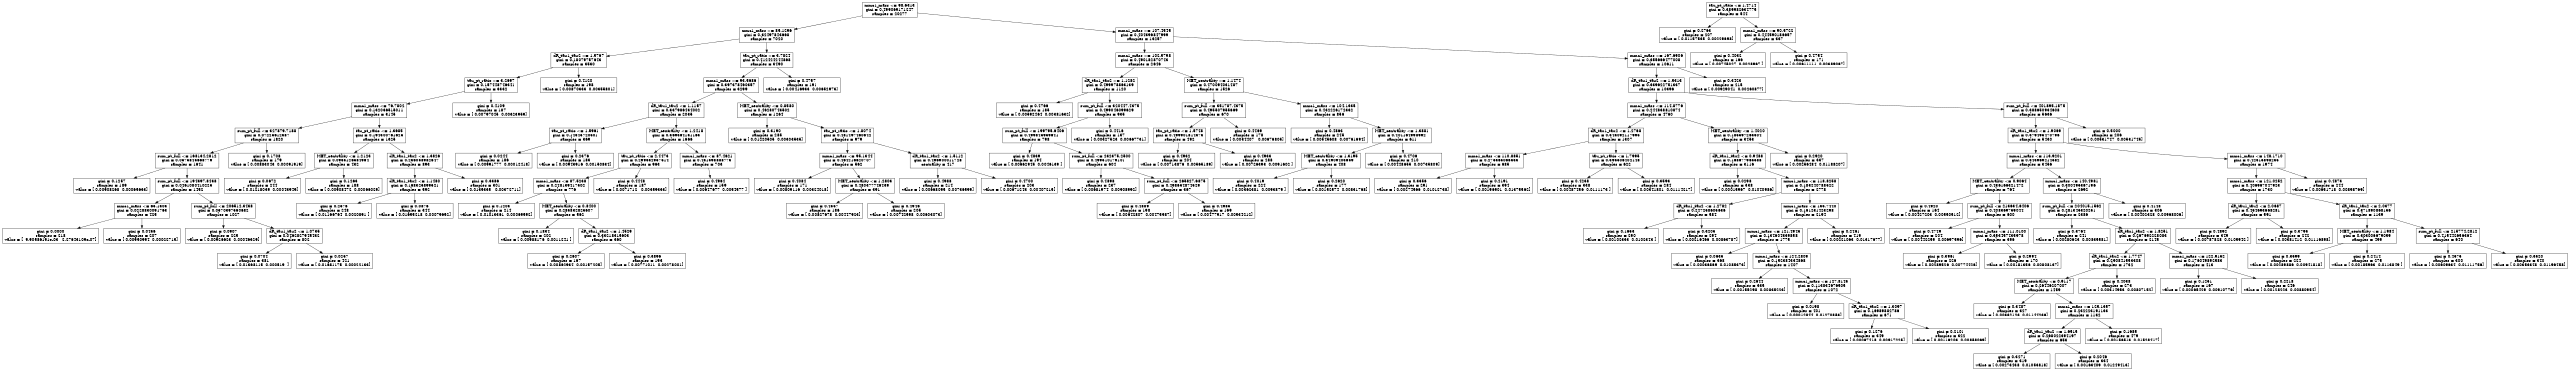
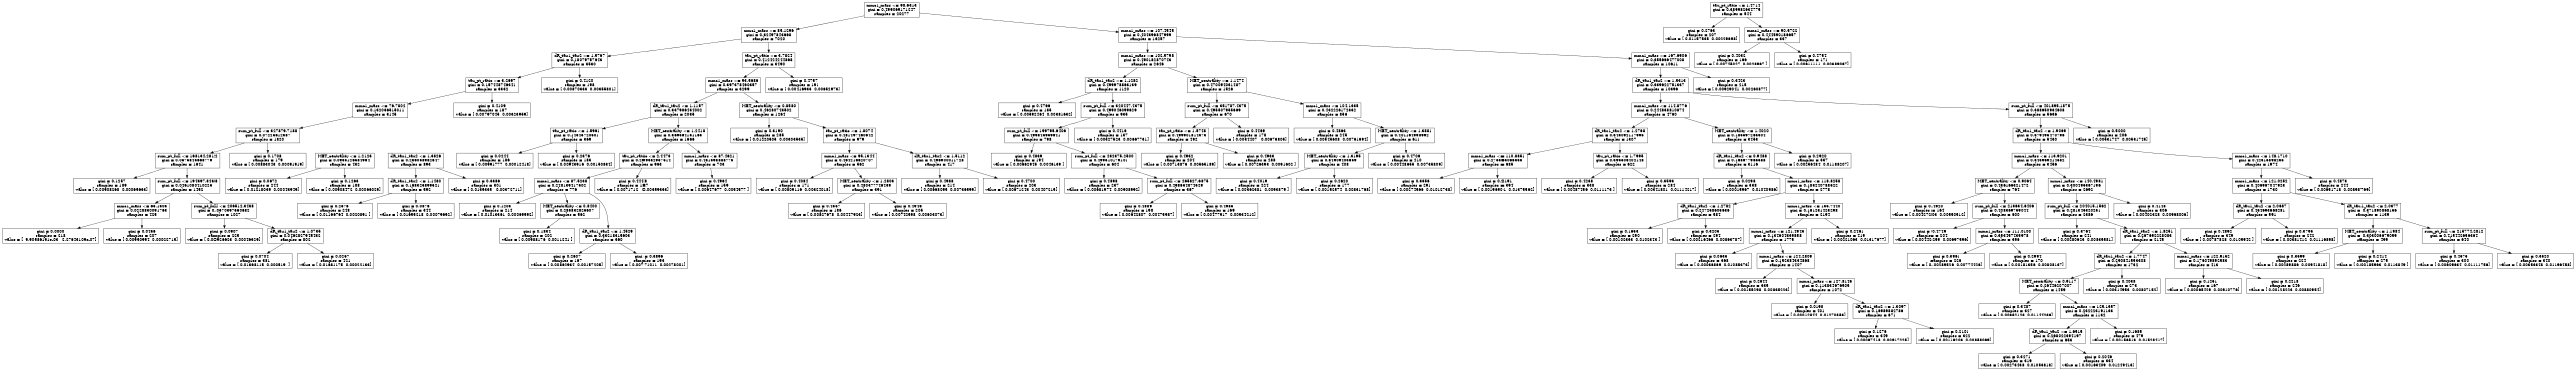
  digraph {
    node [shape=box]
    n1 [label="mmc1_mass <= 98.6313\ngini = 0.499069171247\nsamples = 20277"]
    n2 [label="mmc1_mass <= 85.1296\ngini = 0.32497843668\nsamples = 7020"]
    n3 [label="mmc1_mass <= 107.4545\ngini = 0.404396847999\nsamples = 13257"]
    n4 [label="dR_tau1_tau2 <= 1.5767\ngini = 0.18079757643\nsamples = 3530"]
    n5 [label="tau_pt_ratio <= 3.7824\ngini = 0.412424244868\nsamples = 3490"]
    n6 [label="mmc1_mass <= 102.5798\ngini = 0.490182870743\nsamples = 2646"]
    n7 [label="mmc1_mass <= 167.6906\ngini = 0.355666477008\nsamples = 10611"]
    n8 [label="tau_pt_ratio <= 3.2697\ngini = 0.157448746341\nsamples = 3332"]
    n9 [label="gini = 0.4120\nsamples = 198\nvalue = [ 0.00870333  0.00355801]"]
    n10 [label="mmc1_mass <= 93.5686\ngini = 0.397378460357\nsamples = 3299"]
    n11 [label="gini = 0.4757\nsamples = 191\nvalue = [ 0.00416933  0.00652973]"]
    n12 [label="mmc1_mass <= 76.7802\ngini = 0.132036515011\nsamples = 3145"]
    n13 [label="gini = 0.4109\nsamples = 187\nvalue = [ 0.00797045  0.00323959]"]
    n14 [label="sum_pt_full <= 327879.7188\ngini = 0.07225612387\nsamples = 1820"]
-   n15 [label="tau_pt_ratio <= 1.3685\ngini = 0.194300761625\nsamples = 1325"]
    n16 [label="sum_pt_full <= 168134.2812\ngini = 0.0575845668779\nsamples = 1641"]
    n17 [label="gini = 0.1708\nsamples = 179\nvalue = [ 0.00883043  0.00091919]"]
    n18 [label="MET_centrality <= 1.2123\ngini = 0.0935126584964\nsamples = 432"]
    n19 [label="dR_tau1_tau2 <= 1.3826\ngini = 0.236058982647\nsamples = 893"]
    n20 [label="gini = 0.1257\nsamples = 189\nvalue = [ 0.00908268  0.00065633]"]
    n21 [label="sum_pt_full <= 194397.8438\ngini = 0.0461080410225\nsamples = 1452"]
    n22 [label="mmc1_mass <= 65.1303\ngini = 0.0228830091763\nsamples = 425"]
    n23 [label="sum_pt_full <= 206512.3438\ngini = 0.0570397560682\nsamples = 1027"]
    n24 [label="gini = 0.0000\nsamples = 218\nvalue = [  9.90586191e-03   2.27643109e-07]"]
    n25 [label="gini = 0.0456\nsamples = 207\nvalue = [ 0.00950994  0.00022715]"]
    n26 [label="gini = 0.0907\nsamples = 225\nvalue = [ 0.00926623  0.00046329]"]
    n27 [label="dR_tau1_tau2 <= 1.0735\ngini = 0.0462827945432\nsamples = 802"]
    n28 [label="gini = 0.0704\nsamples = 381\nvalue = [ 0.01368115  0.000519  ]"]
    n29 [label="gini = 0.0257\nsamples = 421\nvalue = [ 0.01681175  0.00022133]"]
    n30 [label="gini = 0.0672\nsamples = 244\nvalue = [ 0.01218039  0.00043949]"]
    n31 [label="gini = 0.1263\nsamples = 188\nvalue = [ 0.00908472  0.00066029]"]
    n32 [label="dR_tau1_tau2 <= 1.1480\ngini = 0.168325899521\nsamples = 592"]
    n33 [label="gini = 0.3386\nsamples = 301\nvalue = [ 0.0135335   0.00372711]"]
    n34 [label="gini = 0.2576\nsamples = 248\nvalue = [ 0.01166764  0.0020891 ]"]
    n35 [label="gini = 0.0876\nsamples = 344\nvalue = [ 0.01655218  0.00079652]"]
    n36 [label="dR_tau1_tau2 <= 1.1157\ngini = 0.337986434002\nsamples = 2035"]
    n37 [label="MET_centrality <= 0.8580\ngini = 0.46280743502\nsamples = 1264"]
    n38 [label="tau_pt_ratio <= 1.5961\ngini = 0.14345720501\nsamples = 369"]
    n39 [label="MET_centrality <= 1.2418\ngini = 0.369364131163\nsamples = 1666"]
    n40 [label="gini = 0.3190\nsamples = 285\nvalue = [ 0.01220505  0.00303535]"]
    n41 [label="tau_pt_ratio <= 1.8074\ngini = 0.481497460642\nsamples = 979"]
    n42 [label="gini = 0.0244\nsamples = 186\nvalue = [ 0.00991777  0.00012418]"]
    n43 [label="gini = 0.2376\nsamples = 183\nvalue = [ 0.00943916  0.00150834]"]
    n44 [label="tau_pt_ratio <= 2.4473\ngini = 0.299332957514\nsamples = 963"]
    n45 [label="mmc1_mass <= 87.4621\ngini = 0.431598888773\nsamples = 703"]
    n46 [label="mmc1_mass <= 87.5238\ngini = 0.248139417502\nsamples = 776"]
    n47 [label="gini = 0.4448\nsamples = 187\nvalue = [ 0.0071712   0.00359333]"]
    n48 [label="gini = 0.4964\nsamples = 159\nvalue = [ 0.00647677  0.0054577 ]"]
    n49 [label="gini = 0.1203\nsamples = 214\nvalue = [ 0.01013361  0.00069592]"]
    n50 [label="MET_centrality <= 0.8400\ngini = 0.285832825607\nsamples = 562"]
    n51 [label="gini = 0.1834\nsamples = 202\nvalue = [ 0.00988176  0.0011241 ]"]
    n52 [label="dR_tau1_tau2 <= 1.4529\ngini = 0.33218315603\nsamples = 360"]
    n53 [label="gini = 0.2607\nsamples = 167\nvalue = [ 0.00862934  0.00157205]"]
    n54 [label="gini = 0.3896\nsamples = 193\nvalue = [ 0.00771011  0.00278001]"]
    n55 [label="tau_pt_ratio <= 1.4714\ngini = 0.389982634775\nsamples = 544"]
    n56 [label="gini = 0.2763\nsamples = 207\nvalue = [ 0.01157535  0.00229698]"]
    n57 [label="mmc1_mass <= 90.5722\ngini = 0.444590186657\nsamples = 337"]
    n58 [label="gini = 0.4032\nsamples = 166\nvalue = [ 0.00745027  0.0028967 ]"]
    n59 [label="gini = 0.4754\nsamples = 171\nvalue = [ 0.00611111  0.00389067]"]
    n60 [label="mmc1_mass <= 95.1344\ngini = 0.464216620707\nsamples = 562"]
-   n61 [label="dR_tau1_tau2 <= 1.5112\ngini = 0.496900011728\ncentrality = 417"]
+   n61 [label="dR_tau1_tau2 <= 1.5112\ngini = 0.496900011728\nsamples = 417"]
    n62 [label="gini = 0.4084\nsamples = 171\nvalue = [ 0.00809116  0.00324018]"]
    n63 [label="MET_centrality <= 1.2803\ngini = 0.480377746439\nsamples = 391"]
    n64 [label="gini = 0.4988\nsamples = 214\nvalue = [ 0.00668095  0.00736599]"]
    n65 [label="gini = 0.4700\nsamples = 203\nvalue = [ 0.00671243  0.00407215]"]
    n66 [label="gini = 0.4557\nsamples = 186\nvalue = [ 0.00827678  0.00447923]"]
    n67 [label="gini = 0.4946\nsamples = 205\nvalue = [ 0.00742598  0.00603073]"]
    n68 [label="dR_tau1_tau2 <= 1.1282\ngini = 0.499978863139\nsamples = 1120"]
    n69 [label="MET_centrality <= 1.1474\ngini = 0.470094031487\nsamples = 1526"]
    n70 [label="dR_tau1_tau2 <= 1.5313\ngini = 0.339622751337\nsamples = 10396"]
    n71 [label="gini = 0.3423\nsamples = 215\nvalue = [ 0.00929041  0.00260877]"]
    n72 [label="gini = 0.4766\nsamples = 185\nvalue = [ 0.00592464  0.00381632]"]
    n73 [label="sum_pt_full <= 320447.4375\ngini = 0.499046099629\nsamples = 935"]
    n74 [label="sum_pt_full <= 351787.4375\ngini = 0.495507955669\nsamples = 670"]
    n75 [label="mmc1_mass <= 104.1335\ngini = 0.432226172332\nsamples = 856"]
    n76 [label="sum_pt_full <= 199795.6406\ngini = 0.499845959641\nsamples = 798"]
    n77 [label="gini = 0.4416\nsamples = 137\nvalue = [ 0.00327523  0.00667731]"]
    n78 [label="gini = 0.4839\nsamples = 194\nvalue = [ 0.00662945  0.0046139 ]"]
    n79 [label="sum_pt_full <= 232375.2500\ngini = 0.499510179101\nsamples = 604"]
    n80 [label="gini = 0.4898\nsamples = 237\nvalue = [ 0.00681974  0.00908992]"]
    n81 [label="sum_pt_full <= 265827.6875\ngini = 0.498654874529\nsamples = 367"]
    n82 [label="gini = 0.4889\nsamples = 198\nvalue = [ 0.00642807  0.00475987]"]
    n83 [label="gini = 0.4985\nsamples = 169\nvalue = [ 0.00477917  0.00534212]"]
    n84 [label="tau_pt_ratio <= 1.5748\ngini = 0.499901814373\nsamples = 492"]
    n85 [label="gini = 0.4469\nsamples = 178\nvalue = [ 0.0034407   0.00676805]"]
    n86 [label="gini = 0.4863\nsamples = 245\nvalue = [ 0.00545608  0.00761694]"]
    n87 [label="MET_centrality <= 1.3881\ngini = 0.401164998992\nsamples = 611"]
    n88 [label="gini = 0.4932\nsamples = 204\nvalue = [ 0.00713876  0.00565189]"]
    n89 [label="gini = 0.4933\nsamples = 288\nvalue = [ 0.00726393  0.0091602 ]"]
    n90 [label="MET_centrality <= 1.3195\ngini = 0.34909403659\nsamples = 408"]
    n91 [label="gini = 0.4706\nsamples = 210\nvalue = [ 0.00448655  0.00735809]"]
    n92 [label="gini = 0.4019\nsamples = 224\nvalue = [ 0.00362381  0.0093879 ]"]
    n93 [label="gini = 0.2620\nsamples = 177\nvalue = [ 0.00152574  0.00831768]"]
    n94 [label="mmc1_mass <= 114.8776\ngini = 0.244838810874\nsamples = 4760"]
    n95 [label="sum_pt_full <= 401895.1875\ngini = 0.388650934608\nsamples = 5636"]
    n96 [label="dR_tau1_tau2 <= 1.2768\ngini = 0.343092117995\nsamples = 1307"]
    n97 [label="MET_centrality <= 1.4020\ngini = 0.185597263304\nsamples = 3453"]
    n98 [label="dR_tau1_tau2 <= 1.9069\ngini = 0.379495470796\nsamples = 5430"]
    n99 [label="gini = 0.5000\nsamples = 206\nvalue = [ 0.00531747  0.00531745]"]
    n100 [label="mmc1_mass <= 110.8851\ngini = 0.275365066333\nsamples = 685"]
    n101 [label="tau_pt_ratio <= 1.7995\ngini = 0.395506402148\nsamples = 622"]
    n102 [label="dR_tau1_tau2 <= 0.9488\ngini = 0.168677965588\nsamples = 3116"]
    n103 [label="gini = 0.2920\nsamples = 337\nvalue = [ 0.00256484  0.01188207]"]
    n104 [label="gini = 0.3356\nsamples = 291\nvalue = [ 0.00274566  0.01012738]"]
    n105 [label="gini = 0.2191\nsamples = 394\nvalue = [ 0.00196901  0.01375562]"]
    n106 [label="gini = 0.4238\nsamples = 338\nvalue = [ 0.00487456  0.0111173 ]"]
    n107 [label="gini = 0.3593\nsamples = 284\nvalue = [ 0.00341801  0.01114217]"]
    n108 [label="gini = 0.0298\nsamples = 338\nvalue = [ 0.00015967  0.01040986]"]
    n109 [label="mmc1_mass <= 118.8258\ngini = 0.183240788522\nsamples = 2778"]
    n110 [label="dR_tau1_tau2 <= 1.2782\ngini = 0.247258605636\nsamples = 584"]
    n111 [label="mmc1_mass <= 135.7440\ngini = 0.161231423298\nsamples = 2194"]
    n112 [label="gini = 0.1653\nsamples = 290\nvalue = [ 0.00102333  0.0102343 ]"]
    n113 [label="gini = 0.3205\nsamples = 294\nvalue = [ 0.00216466  0.00863787]"]
    n114 [label="mmc1_mass <= 121.4945\ngini = 0.134604339858\nsamples = 1775"]
    n115 [label="gini = 0.2461\nsamples = 419\nvalue = [ 0.00221063  0.01317677]"]
    n116 [label="gini = 0.0635\nsamples = 368\nvalue = [ 0.00036869  0.01085373]"]
    n117 [label="mmc1_mass <= 124.2809\ngini = 0.152384334868\nsamples = 1407"]
    n118 [label="gini = 0.2644\nsamples = 335\nvalue = [ 0.00155298  0.00835223]"]
    n119 [label="mmc1_mass <= 127.8145\ngini = 0.113834676505\nsamples = 1072"]
    n120 [label="gini = 0.0198\nsamples = 401\nvalue = [ 0.00012844  0.01270853]"]
    n121 [label="dR_tau1_tau2 <= 1.3097\ngini = 0.16989882786\nsamples = 671"]
    n122 [label="gini = 0.1276\nsamples = 349\nvalue = [ 0.00067418  0.00917225]"]
    n123 [label="gini = 0.2101\nsamples = 322\nvalue = [ 0.00116203  0.00858069]"]
    n124 [label="mmc1_mass <= 113.9201\ngini = 0.343969214582\nsamples = 3456"]
    n125 [label="mmc1_mass <= 148.1710\ngini = 0.42315898235\nsamples = 1974"]
    n126 [label="MET_centrality <= 0.9064\ngini = 0.436166321472\nsamples = 764"]
    n127 [label="mmc1_mass <= 140.4981\ngini = 0.300495367196\nsamples = 2692"]
    n128 [label="mmc1_mass <= 121.0252\ngini = 0.406967047923\nsamples = 1730"]
    n129 [label="gini = 0.4873\nsamples = 244\nvalue = [ 0.00651718  0.00898769]"]
    n130 [label="gini = 0.4920\nsamples = 164\nvalue = [ 0.00427203  0.00550512]"]
    n131 [label="sum_pt_full <= 213634.6406\ngini = 0.408369759044\nsamples = 600"]
    n132 [label="sum_pt_full <= 204015.1562\ngini = 0.281345320251\nsamples = 2386"]
    n133 [label="gini = 0.4148\nsamples = 306\nvalue = [ 0.00402328  0.00968006]"]
    n134 [label="gini = 0.4749\nsamples = 204\nvalue = [ 0.00442259  0.00697596]"]
    n135 [label="mmc1_mass <= 111.0100\ngini = 0.353457435978\nsamples = 396"]
    n136 [label="gini = 0.3961\nsamples = 226\nvalue = [ 0.00289526  0.00774426]"]
    n137 [label="gini = 0.2994\nsamples = 170\nvalue = [ 0.00181356  0.00808137]"]
    n138 [label="gini = 0.3764\nsamples = 241\nvalue = [ 0.00280623  0.00835581]"]
    n139 [label="dR_tau1_tau2 <= 1.8251\ngini = 0.267692228083\nsamples = 2145"]
    n140 [label="dR_tau1_tau2 <= 1.7747\ngini = 0.290841553308\nsamples = 1732"]
    n141 [label="mmc1_mass <= 122.9152\ngini = 0.176049892583\nsamples = 413"]
    n142 [label="MET_centrality <= 0.9117\ngini = 0.26446207007\nsamples = 1459"]
    n143 [label="gini = 0.4038\nsamples = 273\nvalue = [ 0.00314953  0.00807152]"]
    n144 [label="gini = 0.1251\nsamples = 167\nvalue = [ 0.00065429  0.00910776]"]
    n145 [label="gini = 0.2218\nsamples = 246\nvalue = [ 0.00128223  0.00880954]"]
    n146 [label="gini = 0.3487\nsamples = 327\nvalue = [ 0.00332123  0.01144236]"]
    n147 [label="mmc1_mass <= 125.1357\ngini = 0.232223191133\nsamples = 1132"]
    n148 [label="dR_tau1_tau2 <= 1.6515\ngini = 0.268022394197\nsamples = 653"]
    n149 [label="gini = 0.1685\nsamples = 479\nvalue = [ 0.00156513  0.01528417]"]
    n150 [label="gini = 0.3271\nsamples = 319\nvalue = [ 0.00273438  0.01053818]"]
    n151 [label="gini = 0.2046\nsamples = 334\nvalue = [ 0.00163409  0.01249413]"]
    n152 [label="dR_tau1_tau2 <= 2.0687\ngini = 0.454693668281\nsamples = 591"]
    n153 [label="dR_tau1_tau2 <= 2.0377\ngini = 0.371890868156\nsamples = 1139"]
    n154 [label="gini = 0.4892\nsamples = 349\nvalue = [ 0.00787828  0.0105942 ]"]
    n155 [label="gini = 0.3795\nsamples = 242\nvalue = [ 0.00381412  0.01116898]"]
    n156 [label="MET_centrality <= 1.1984\ngini = 0.303006679059\nsamples = 499"]
    n157 [label="sum_pt_full <= 215774.2812\ngini = 0.415442656364\nsamples = 640"]
    n158 [label="gini = 0.3599\nsamples = 224\nvalue = [ 0.00289886  0.00941818]"]
    n159 [label="gini = 0.2414\nsamples = 275\nvalue = [ 0.00185963  0.0113849 ]"]
    n160 [label="gini = 0.4575\nsamples = 300\nvalue = [ 0.00609634  0.01111756]"]
    n161 [label="gini = 0.3520\nsamples = 340\nvalue = [ 0.00353348  0.01196458]"]
    n1 -> n2
    n1 -> n3
    n2 -> n4
    n2 -> n5
    n3 -> n6
    n3 -> n7
    n4 -> n8
    n4 -> n9
    n5 -> n10
    n5 -> n11
    n6 -> n68
    n6 -> n69
    n7 -> n70
    n7 -> n71
    n8 -> n12
    n8 -> n13
    n10 -> n36
    n10 -> n37
    n12 -> n14
-   n12 -> n15
    n14 -> n16
    n14 -> n17
-   n15 -> n18
-   n15 -> n19
    n16 -> n20
    n16 -> n21
    n18 -> n30
    n18 -> n31
    n19 -> n32
    n19 -> n33
    n21 -> n22
    n21 -> n23
    n22 -> n24
    n22 -> n25
    n23 -> n26
    n23 -> n27
    n27 -> n28
    n27 -> n29
    n32 -> n34
    n32 -> n35
    n36 -> n38
    n36 -> n39
    n37 -> n40
    n37 -> n41
    n38 -> n42
    n38 -> n43
    n39 -> n44
    n39 -> n45
    n41 -> n60
    n41 -> n61
    n44 -> n46
    n44 -> n47
    n45 -> n48
    n46 -> n49
    n46 -> n50
    n50 -> n51
-   n50 -> n52
+   n46 -> n52
    n52 -> n53
    n52 -> n54
    n55 -> n56
    n55 -> n57
    n57 -> n58
    n57 -> n59
    n60 -> n62
    n60 -> n63
    n61 -> n64
    n61 -> n65
    n63 -> n66
    n63 -> n67
    n68 -> n72
    n68 -> n73
    n69 -> n74
    n69 -> n75
    n70 -> n94
    n70 -> n95
    n73 -> n76
    n73 -> n77
    n74 -> n84
    n74 -> n85
    n75 -> n86
    n75 -> n87
    n76 -> n78
    n76 -> n79
    n79 -> n80
    n79 -> n81
    n81 -> n82
    n81 -> n83
    n84 -> n88
    n84 -> n89
    n87 -> n90
    n87 -> n91
    n90 -> n92
    n90 -> n93
    n94 -> n96
    n94 -> n97
    n95 -> n98
    n95 -> n99
    n96 -> n100
    n96 -> n101
    n97 -> n102
    n97 -> n103
    n98 -> n124
    n98 -> n125
    n100 -> n104
    n100 -> n105
    n101 -> n106
    n101 -> n107
    n102 -> n108
    n102 -> n109
    n109 -> n110
    n109 -> n111
    n110 -> n112
    n110 -> n113
    n111 -> n114
    n111 -> n115
    n114 -> n116
    n114 -> n117
    n117 -> n118
    n117 -> n119
    n119 -> n120
    n119 -> n121
    n121 -> n122
    n121 -> n123
    n124 -> n126
    n124 -> n127
    n125 -> n128
    n125 -> n129
    n126 -> n130
    n126 -> n131
    n127 -> n132
    n127 -> n133
    n128 -> n152
    n128 -> n153
    n131 -> n134
    n131 -> n135
    n132 -> n138
    n132 -> n139
    n135 -> n136
    n135 -> n137
    n139 -> n140
    n139 -> n141
    n140 -> n142
    n140 -> n143
    n141 -> n144
    n141 -> n145
    n142 -> n146
    n142 -> n147
    n147 -> n148
    n147 -> n149
    n148 -> n150
    n148 -> n151
    n152 -> n154
    n152 -> n155
    n153 -> n156
    n153 -> n157
    n156 -> n158
    n156 -> n159
    n157 -> n160
    n157 -> n161
  }
